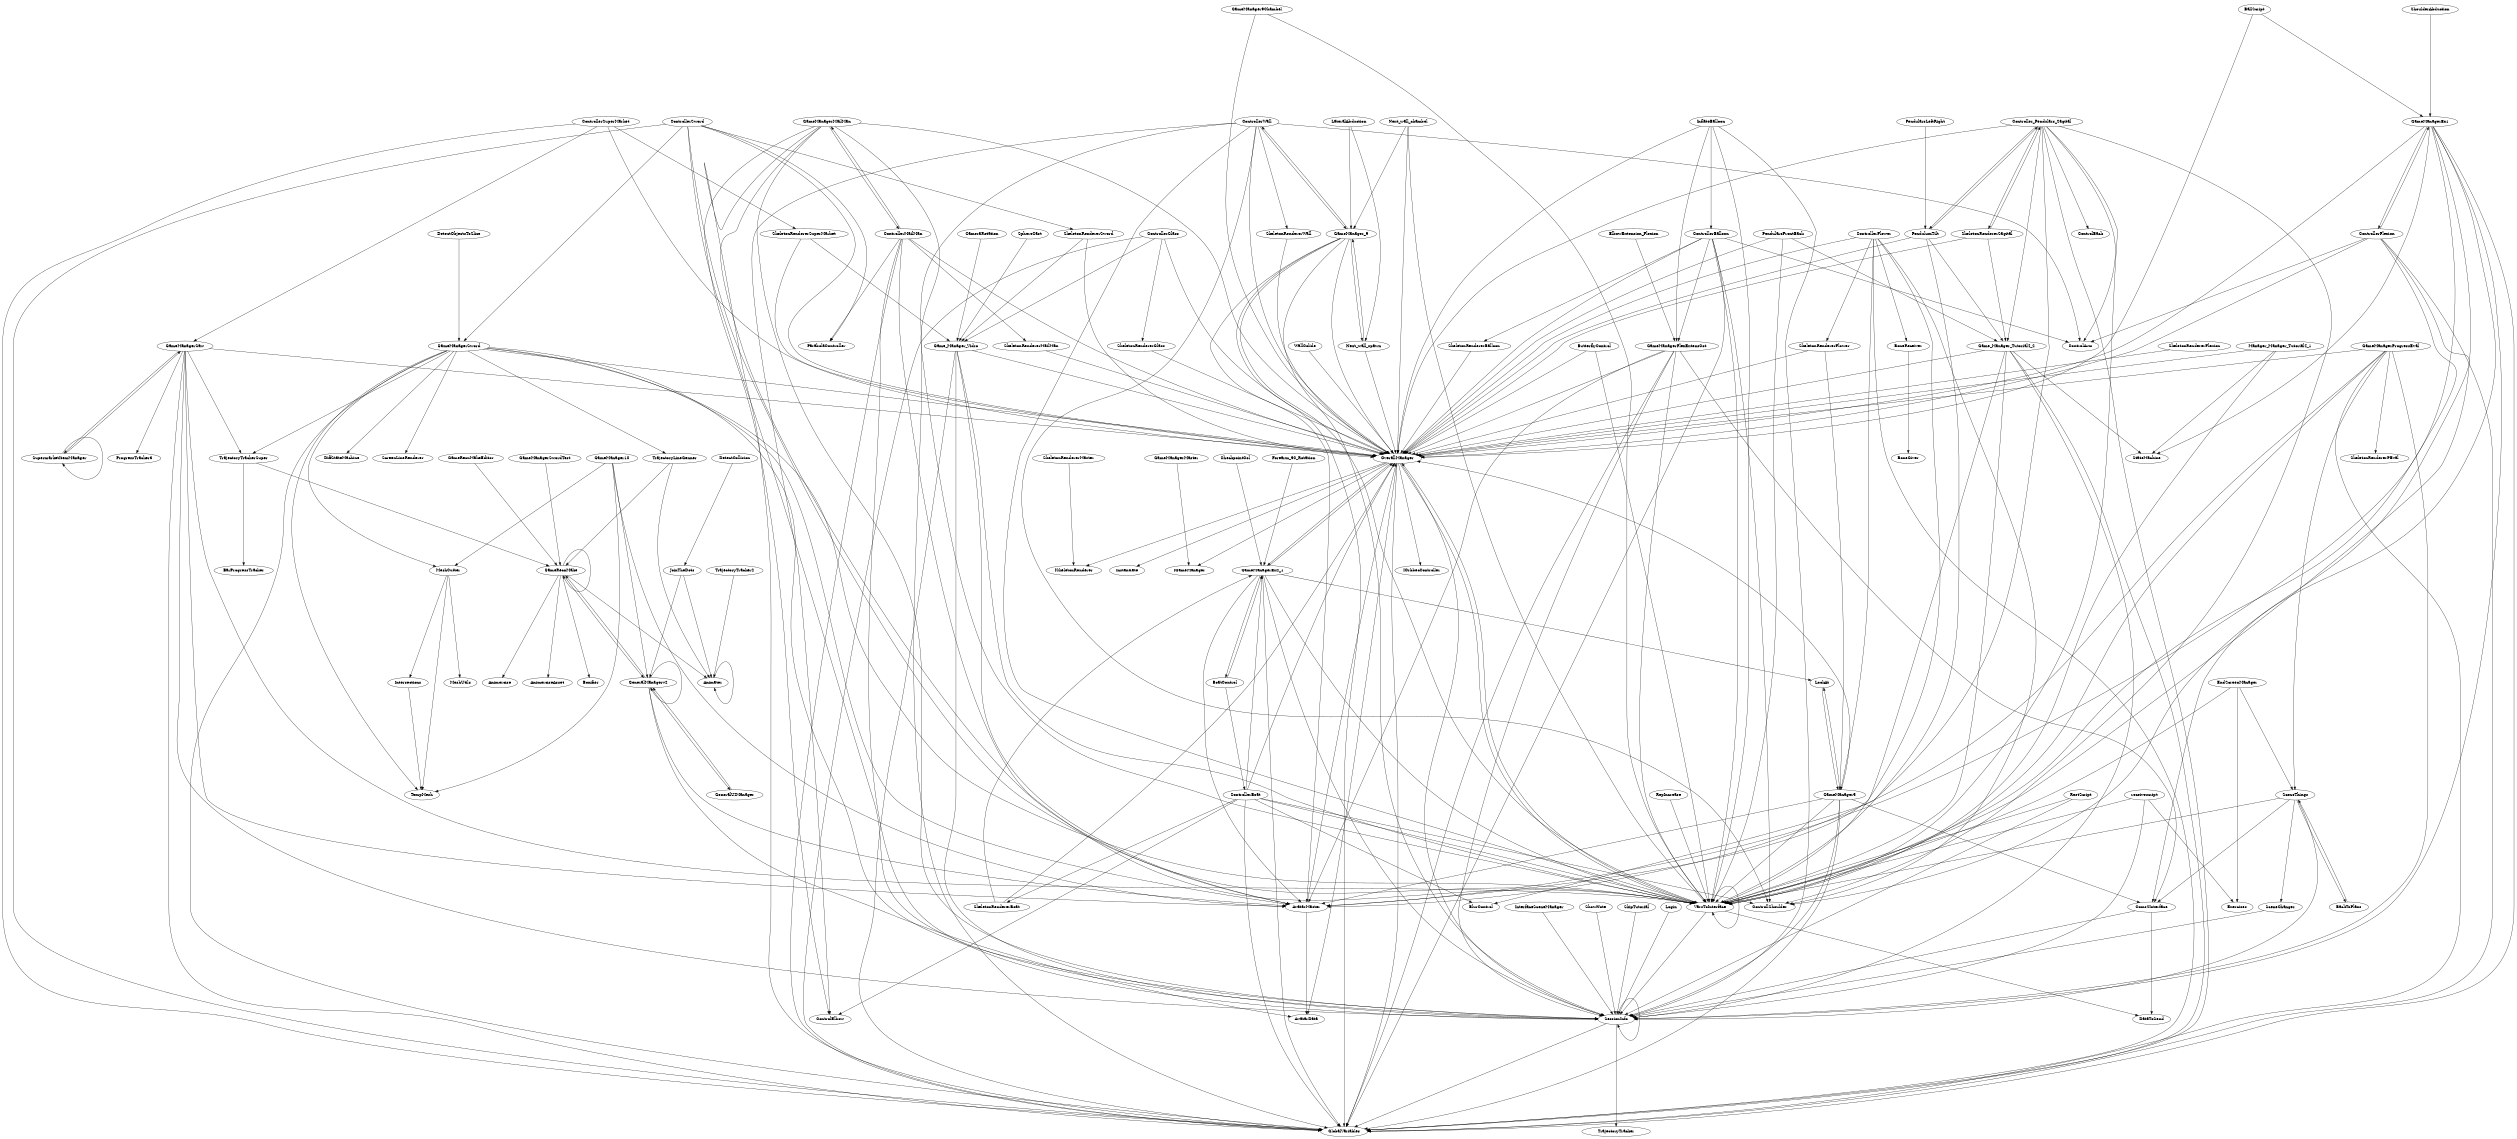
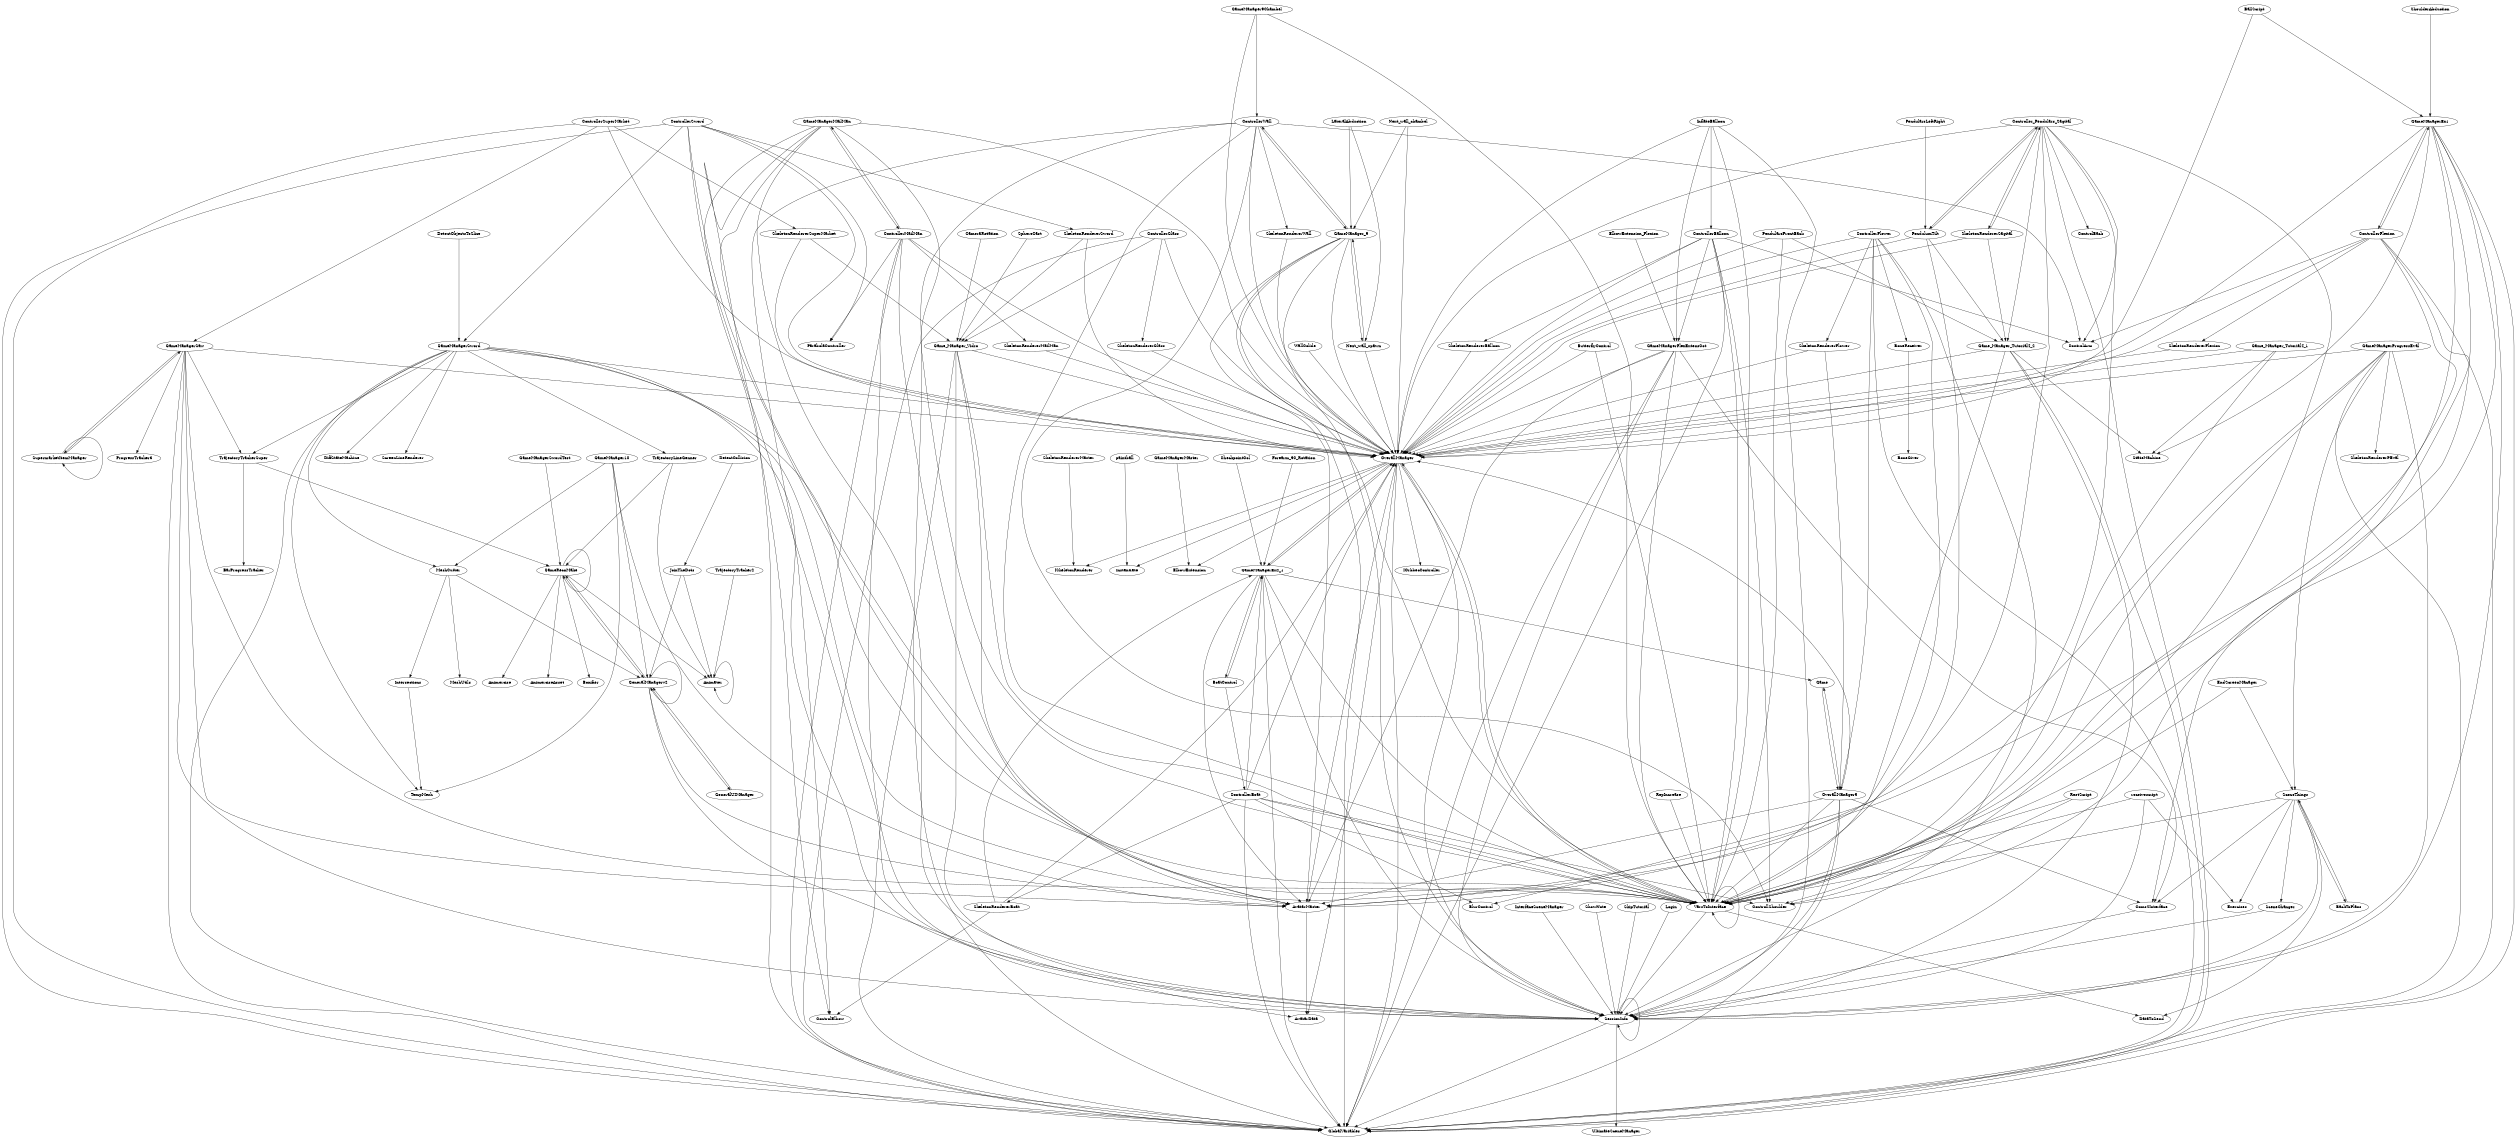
  digraph {
    nodesep=0.25
    ranksep=5.0
    Intersections
    TempMesh
    Coms2Interface
    SessionInfo
    GlobalVariables
-   UltimateSceneManager [label=TrajectoryTracker]
+   UltimateSceneManager
    ControllerSword
    OverallManager
    VarsToInterface
    SkeletonRendererSword
    ParabolaController
    GameManagerSword
    AvatarData
    ISkeletonRenderer
    Instantiate
-   IGameManager
+   IGameManager [label=ElbowExtension]
    GameManagerEx2_1
    IOrbbecController
    DataToSend
    Game_Manager_Vidro
    TrajectoryLineGenner
    AvatarMaster
    TrajectoryTrackerSuper
    MeshCutter
    ScreenLineRenderer
    DiffStateMachine
-   LookAt
+   LookAt [label=Game]
    BoatControl
    GameRecnMake
    Animater
    BarProgressTracker
    MeshUtils
    ControllerSuperMarket
    SkeletonRendererSuperMarket
    GameManagerSaw
    SupermarketItemManager
    ProgressTracker3
    RepIncrease
    InterfaceSceneManager
    GameManager9Chambel
    ControllerWall
    ControllShoulder
    ControlArm
    GameManager_9
    SkeletonRendererWall
    ControlElbow
    Next_wall_spawn
    PendulumTilt
    Controller_Pendulars_Sagital
    Game_Manager_Tutorial4_2
    ControlBack
    BlurControl
    SkeletonRendererSagital
    StateMachine
    ControllerGlass
    SkeletonRendererGlass
    receivescript
    Exercises
    ControllerFlower
-   GameManager5
+   GameManager5 [label=OverallManager5]
    BoneReceiver
    SkeletonRendererFlower
    BoneGiver
    ControllerBoat
    BackToPlans
    SceneThings
    SceneChanger
    BallScript
    GameManagerEx1
    ControllerFlexion
    SkeletonRendererFlexion
    ShoulderAbduction
    ControllerBalloon
    SkeletonRendererBalloon
    GameManagerFlexExtensCot
    ButterflyControl
    ShowNote
    GeneralManagerv2
    Animercise
    AnimerciseAsset
    Bonifier
    GeneralUIManager
    SkipTutorial
+   paintball
    Next_wall_chambel
    LateralAbduction
    WallColide
    RestScript
    Login
    GameManagerMaster
    GameManager10
    SphereCast
    JoinTheDots
    ElbowExtension_Flexion
    SkeletonRendererBoat
    SkeletonRendererMaster
    PendularsFrontBack
    CheckpointCol
    DetectObjectsToSlice
    EndScreenManager
    ControllerMailMan
    SkeletonRendererMailMan
    GameManagerMailMan
    GameManagerProgressEval
    SkeletonRendererPEval
    Forearm_90_Rotation
-   Game_Manager_Tutorial4_1 [label=Manager_Manager_Tutorial4_1]
+   Game_Manager_Tutorial4_1
    InflateBalloon
    CameraRotation
    PendularsLeftRight
    DetectCollision
    GameManagerSwordTest
-   GameRecnMakeEditor
    TrajectoryTracker2
    Intersections -> TempMesh
    Coms2Interface -> SessionInfo
    SessionInfo -> SessionInfo
    SessionInfo -> GlobalVariables
    SessionInfo -> UltimateSceneManager
    ControllerSword -> SessionInfo
    ControllerSword -> GlobalVariables
    ControllerSword -> OverallManager
    ControllerSword -> VarsToInterface
    ControllerSword -> SkeletonRendererSword
    ControllerSword -> ParabolaController
    ControllerSword -> GameManagerSword
    OverallManager -> SessionInfo
    OverallManager -> GlobalVariables
    OverallManager -> VarsToInterface
    OverallManager -> AvatarData
    OverallManager -> ISkeletonRenderer
    OverallManager -> Instantiate
    OverallManager -> IGameManager
    OverallManager -> GameManagerEx2_1
    OverallManager -> IOrbbecController
    VarsToInterface -> SessionInfo
    VarsToInterface -> OverallManager
    VarsToInterface -> VarsToInterface
    VarsToInterface -> DataToSend
    SkeletonRendererSword -> OverallManager
    SkeletonRendererSword -> Game_Manager_Vidro
    GameManagerSword -> TempMesh
    GameManagerSword -> SessionInfo
    GameManagerSword -> GlobalVariables
    GameManagerSword -> OverallManager
    GameManagerSword -> VarsToInterface
    GameManagerSword -> TrajectoryLineGenner
    GameManagerSword -> AvatarMaster
    GameManagerSword -> TrajectoryTrackerSuper
    GameManagerSword -> MeshCutter
    GameManagerSword -> ScreenLineRenderer
    GameManagerSword -> DiffStateMachine
    GameManagerEx2_1 -> SessionInfo
    GameManagerEx2_1 -> GlobalVariables
    GameManagerEx2_1 -> OverallManager
    GameManagerEx2_1 -> VarsToInterface
    GameManagerEx2_1 -> AvatarMaster
    GameManagerEx2_1 -> LookAt
    GameManagerEx2_1 -> BoatControl
    Game_Manager_Vidro -> SessionInfo
    Game_Manager_Vidro -> GlobalVariables
    Game_Manager_Vidro -> OverallManager
    Game_Manager_Vidro -> VarsToInterface
    Game_Manager_Vidro -> AvatarMaster
    TrajectoryLineGenner -> GameRecnMake
    TrajectoryLineGenner -> Animater
    AvatarMaster -> OverallManager
    AvatarMaster -> AvatarData
    TrajectoryTrackerSuper -> GameRecnMake
    TrajectoryTrackerSuper -> BarProgressTracker
    MeshCutter -> Intersections
-   MeshCutter -> TempMesh
+   MeshCutter -> GeneralManagerv2
    MeshCutter -> MeshUtils
    LookAt -> GameManager5
    BoatControl -> GameManagerEx2_1
    BoatControl -> ControllerBoat
    GameRecnMake -> GameRecnMake
    GameRecnMake -> Animater
    GameRecnMake -> GeneralManagerv2
    GameRecnMake -> Animercise
    GameRecnMake -> AnimerciseAsset
    GameRecnMake -> Bonifier
    Animater -> Animater
    ControllerSuperMarket -> GlobalVariables
    ControllerSuperMarket -> OverallManager
    ControllerSuperMarket -> SkeletonRendererSuperMarket
    ControllerSuperMarket -> GameManagerSaw
    SkeletonRendererSuperMarket -> OverallManager
    SkeletonRendererSuperMarket -> Game_Manager_Vidro
    GameManagerSaw -> SessionInfo
    GameManagerSaw -> GlobalVariables
    GameManagerSaw -> OverallManager
    GameManagerSaw -> VarsToInterface
    GameManagerSaw -> AvatarMaster
    GameManagerSaw -> TrajectoryTrackerSuper
    GameManagerSaw -> SupermarketItemManager
    GameManagerSaw -> ProgressTracker3
    SupermarketItemManager -> GameManagerSaw
    SupermarketItemManager -> SupermarketItemManager
    RepIncrease -> VarsToInterface
    InterfaceSceneManager -> SessionInfo
    GameManager9Chambel -> OverallManager
    GameManager9Chambel -> VarsToInterface
+   GameManager9Chambel -> ControllerWall
    ControllerWall -> GlobalVariables
    ControllerWall -> OverallManager
    ControllerWall -> VarsToInterface
    ControllerWall -> ControllShoulder
    ControllerWall -> ControlArm
    ControllerWall -> GameManager_9
    ControllerWall -> SkeletonRendererWall
    ControllerWall -> ControlElbow
    GameManager_9 -> SessionInfo
    GameManager_9 -> GlobalVariables
    GameManager_9 -> OverallManager
    GameManager_9 -> VarsToInterface
    GameManager_9 -> AvatarMaster
    GameManager_9 -> ControllerWall
    GameManager_9 -> Next_wall_spawn
    SkeletonRendererWall -> OverallManager
    Next_wall_spawn -> OverallManager
    Next_wall_spawn -> GameManager_9
    PendulumTilt -> OverallManager
    PendulumTilt -> VarsToInterface
    PendulumTilt -> Controller_Pendulars_Sagital
    PendulumTilt -> Game_Manager_Tutorial4_2
    Controller_Pendulars_Sagital -> GlobalVariables
    Controller_Pendulars_Sagital -> OverallManager
    Controller_Pendulars_Sagital -> VarsToInterface
    Controller_Pendulars_Sagital -> ControllShoulder
    Controller_Pendulars_Sagital -> ControlArm
    Controller_Pendulars_Sagital -> PendulumTilt
    Controller_Pendulars_Sagital -> Game_Manager_Tutorial4_2
    Controller_Pendulars_Sagital -> ControlBack
    Controller_Pendulars_Sagital -> BlurControl
    Controller_Pendulars_Sagital -> SkeletonRendererSagital
    Game_Manager_Tutorial4_2 -> SessionInfo
    Game_Manager_Tutorial4_2 -> GlobalVariables
    Game_Manager_Tutorial4_2 -> OverallManager
-   Game_Manager_Tutorial4_2 -> VarsToInterface
    Game_Manager_Tutorial4_2 -> AvatarMaster
    Game_Manager_Tutorial4_2 -> StateMachine
    SkeletonRendererSagital -> OverallManager
    SkeletonRendererSagital -> Controller_Pendulars_Sagital
    SkeletonRendererSagital -> Game_Manager_Tutorial4_2
    ControllerGlass -> GlobalVariables
    ControllerGlass -> OverallManager
    ControllerGlass -> Game_Manager_Vidro
    ControllerGlass -> SkeletonRendererGlass
    SkeletonRendererGlass -> OverallManager
    receivescript -> SessionInfo
    receivescript -> VarsToInterface
    receivescript -> Exercises
    ControllerFlower -> GlobalVariables
    ControllerFlower -> OverallManager
    ControllerFlower -> VarsToInterface
    ControllerFlower -> ControllShoulder
    ControllerFlower -> GameManager5
    ControllerFlower -> BoneReceiver
    ControllerFlower -> SkeletonRendererFlower
    GameManager5 -> Coms2Interface
    GameManager5 -> SessionInfo
    GameManager5 -> GlobalVariables
    GameManager5 -> OverallManager
    GameManager5 -> VarsToInterface
    GameManager5 -> AvatarMaster
    GameManager5 -> LookAt
    BoneReceiver -> BoneGiver
    SkeletonRendererFlower -> OverallManager
    SkeletonRendererFlower -> GameManager5
    ControllerBoat -> GlobalVariables
    ControllerBoat -> OverallManager
    ControllerBoat -> VarsToInterface
    ControllerBoat -> GameManagerEx2_1
    ControllerBoat -> ControllShoulder
-   ControllerBoat -> ControlElbow
+   SkeletonRendererBoat -> ControlElbow
    ControllerBoat -> BlurControl
    ControllerBoat -> SkeletonRendererBoat
    BackToPlans -> SceneThings
    SceneThings -> Coms2Interface
    SceneThings -> SessionInfo
    SceneThings -> VarsToInterface
-   Coms2Interface -> DataToSend
-   EndScreenManager -> Exercises
+   SceneThings -> DataToSend
+   SceneThings -> Exercises
    SceneThings -> BackToPlans
    SceneThings -> SceneChanger
    SceneChanger -> SessionInfo
    BallScript -> OverallManager
    BallScript -> GameManagerEx1
    GameManagerEx1 -> Coms2Interface
    GameManagerEx1 -> SessionInfo
    GameManagerEx1 -> GlobalVariables
    GameManagerEx1 -> OverallManager
    GameManagerEx1 -> VarsToInterface
    GameManagerEx1 -> AvatarMaster
    GameManagerEx1 -> StateMachine
    GameManagerEx1 -> ControllerFlexion
    ControllerFlexion -> GlobalVariables
    ControllerFlexion -> OverallManager
    ControllerFlexion -> VarsToInterface
    ControllerFlexion -> ControllShoulder
    ControllerFlexion -> ControlArm
    ControllerFlexion -> GameManagerEx1
+   ControllerFlexion -> SkeletonRendererFlexion
    SkeletonRendererFlexion -> OverallManager
    ShoulderAbduction -> GameManagerEx1
    ControllerBalloon -> GlobalVariables
    ControllerBalloon -> OverallManager
    ControllerBalloon -> VarsToInterface
    ControllerBalloon -> ControllShoulder
    ControllerBalloon -> ControlArm
    ControllerBalloon -> SkeletonRendererBalloon
    ControllerBalloon -> GameManagerFlexExtensCot
    SkeletonRendererBalloon -> OverallManager
    GameManagerFlexExtensCot -> Coms2Interface
    GameManagerFlexExtensCot -> SessionInfo
    GameManagerFlexExtensCot -> GlobalVariables
    GameManagerFlexExtensCot -> OverallManager
    GameManagerFlexExtensCot -> VarsToInterface
    GameManagerFlexExtensCot -> AvatarMaster
    ButterflyControl -> OverallManager
    ButterflyControl -> VarsToInterface
    ShowNote -> SessionInfo
    GeneralManagerv2 -> AvatarData
    GeneralManagerv2 -> AvatarMaster
    GeneralManagerv2 -> GameRecnMake
    GeneralManagerv2 -> GeneralManagerv2
    GeneralManagerv2 -> GeneralUIManager
    GeneralUIManager -> GeneralManagerv2
    SkipTutorial -> SessionInfo
+   paintball -> Instantiate
    Next_wall_chambel -> OverallManager
-   Next_wall_chambel -> VarsToInterface
    Next_wall_chambel -> GameManager_9
    LateralAbduction -> GameManager_9
    LateralAbduction -> Next_wall_spawn
    WallColide -> OverallManager
    RestScript -> SessionInfo
    RestScript -> VarsToInterface
    Login -> SessionInfo
    GameManagerMaster -> IGameManager
    GameManager10 -> TempMesh
    GameManager10 -> AvatarMaster
    GameManager10 -> MeshCutter
    GameManager10 -> GeneralManagerv2
    SphereCast -> Game_Manager_Vidro
    JoinTheDots -> Animater
    JoinTheDots -> GeneralManagerv2
    ElbowExtension_Flexion -> GameManagerFlexExtensCot
    SkeletonRendererBoat -> OverallManager
    SkeletonRendererBoat -> GameManagerEx2_1
    SkeletonRendererMaster -> ISkeletonRenderer
    PendularsFrontBack -> OverallManager
    PendularsFrontBack -> VarsToInterface
    PendularsFrontBack -> Game_Manager_Tutorial4_2
    CheckpointCol -> GameManagerEx2_1
    DetectObjectsToSlice -> GameManagerSword
    EndScreenManager -> VarsToInterface
    EndScreenManager -> SceneThings
    ControllerMailMan -> SessionInfo
    ControllerMailMan -> GlobalVariables
    ControllerMailMan -> OverallManager
    ControllerMailMan -> VarsToInterface
    ControllerMailMan -> ParabolaController
    ControllerMailMan -> SkeletonRendererMailMan
    ControllerMailMan -> GameManagerMailMan
    SkeletonRendererMailMan -> OverallManager
    GameManagerMailMan -> SessionInfo
    GameManagerMailMan -> GlobalVariables
    GameManagerMailMan -> OverallManager
    GameManagerMailMan -> VarsToInterface
    GameManagerMailMan -> AvatarMaster
    GameManagerMailMan -> ControlElbow
    GameManagerMailMan -> ControllerMailMan
    GameManagerProgressEval -> SessionInfo
    GameManagerProgressEval -> GlobalVariables
    GameManagerProgressEval -> OverallManager
    GameManagerProgressEval -> VarsToInterface
    GameManagerProgressEval -> AvatarMaster
    GameManagerProgressEval -> SceneThings
    GameManagerProgressEval -> SkeletonRendererPEval
    Forearm_90_Rotation -> GameManagerEx2_1
    Game_Manager_Tutorial4_1 -> OverallManager
    Game_Manager_Tutorial4_1 -> VarsToInterface
    Game_Manager_Tutorial4_1 -> StateMachine
    InflateBalloon -> SessionInfo
    InflateBalloon -> OverallManager
    InflateBalloon -> VarsToInterface
    InflateBalloon -> ControllerBalloon
    InflateBalloon -> GameManagerFlexExtensCot
    CameraRotation -> Game_Manager_Vidro
    PendularsLeftRight -> PendulumTilt
    DetectCollision -> JoinTheDots
    GameManagerSwordTest -> GameRecnMake
-   GameRecnMakeEditor -> GameRecnMake
    TrajectoryTracker2 -> Animater
  }
